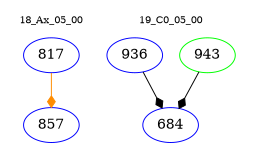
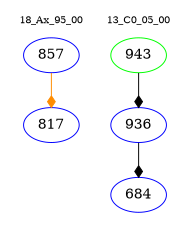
  digraph {
    node [color=blue]
    edge [arrowhead=diamond color=black]
    n1 [label=817]
    n2 [label=857]
    n3 [color=green label=943]
    n4 [label=936]
    n5 [label=684]
    subgraph cluster_1 {
      color=white
      fontsize=10
-     label="18_Ax_05_00"
+     label="18_Ax_95_00"
      n1
      n2
    }
    subgraph cluster_2 {
      color=white
      fontsize=10
-     label="19_C0_05_00"
+     label="13_C0_05_00"
      n3
      n4
      n5
    }
-   n1 -> n2 [color=darkorange]
-   n3 -> n5
+   n2 -> n1 [color=darkorange]
+   n3 -> n4
    n4 -> n5
  }
